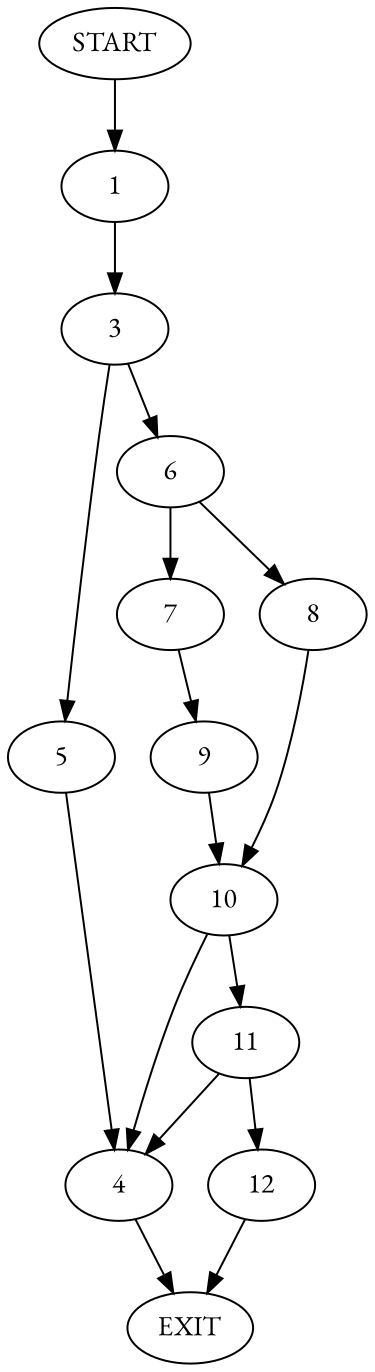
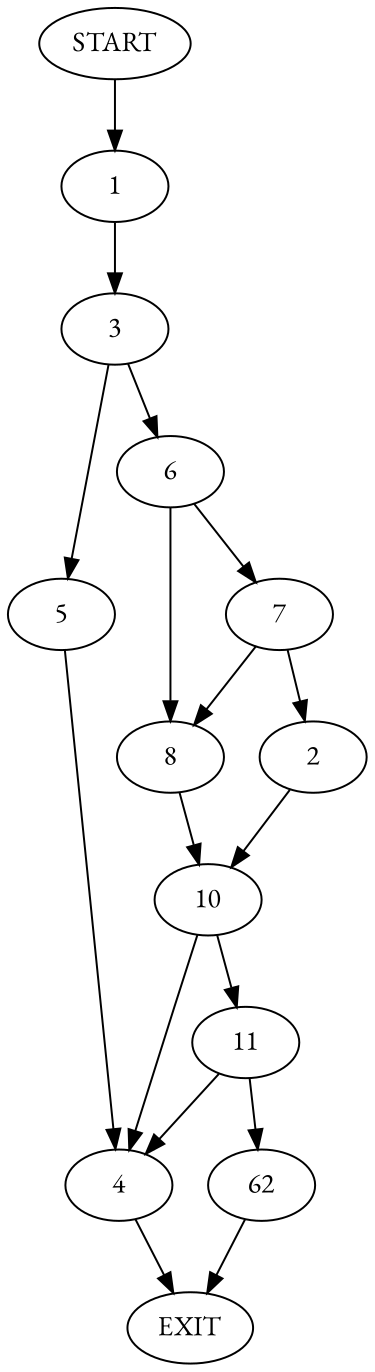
  digraph {
    fontname="EB Garamond"
    node [fontname="EB Garamond"]
    edge [fontname="EB Garamond"]
    n1 [label=START]
    1
    3
    n4 [label=EXIT]
    5
    6
    4
    7
    8
-   9
+   9 [label=2]
    10
    11
-   12
+   12 [label=62]
    n1 -> 1
    1 -> 3
    3 -> 5
    3 -> 6
    5 -> 4
    6 -> 7
    6 -> 8
    4 -> n4
+   7 -> 8
    7 -> 9
    8 -> 10
    9 -> 10
    10 -> 4
    10 -> 11
    11 -> 4
    11 -> 12
    12 -> n4
  }
